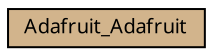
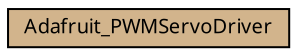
  digraph {
    fontname="Noto Sans"
-   n1 [color=black fillcolor=tan fontcolor=black fontname="Noto Sans" fontsize=10 height=0.2 label=Adafruit_Adafruit shape=record style=filled width=0.4]
+   n1 [color=black fillcolor=tan fontcolor=black fontname="Noto Sans" fontsize=10 height=0.2 label=Adafruit_PWMServoDriver shape=record style=filled width=0.4]
  }
